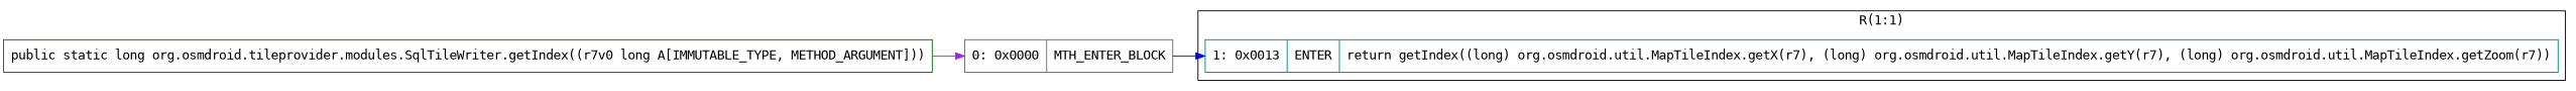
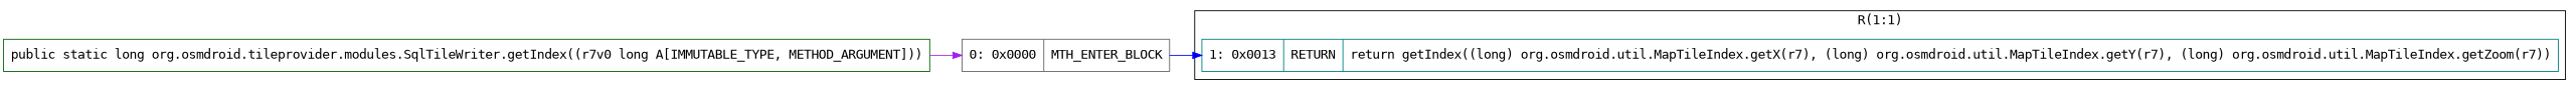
  digraph {
    rankdir=LR
    fontname="DejaVu Sans Mono"
    node [shape=record fontname="DejaVu Sans Mono"]
    edge [fontname="DejaVu Sans Mono"]
-   n1 [color=teal label="{1\:\ 0x0013|ENTER\l|return getIndex((long) org.osmdroid.util.MapTileIndex.getX(r7), (long) org.osmdroid.util.MapTileIndex.getY(r7), (long) org.osmdroid.util.MapTileIndex.getZoom(r7))\l}"]
+   n1 [color=teal label="{1\:\ 0x0013|RETURN\l|return getIndex((long) org.osmdroid.util.MapTileIndex.getX(r7), (long) org.osmdroid.util.MapTileIndex.getY(r7), (long) org.osmdroid.util.MapTileIndex.getZoom(r7))\l}"]
    n2 [color=gray40 label="{0\:\ 0x0000|MTH_ENTER_BLOCK\l}"]
    n3 [label="{public static long org.osmdroid.tileprovider.modules.SqlTileWriter.getIndex((r7v0 long A[IMMUTABLE_TYPE, METHOD_ARGUMENT])) }" color=darkgreen]
    subgraph cluster_1 {
      label="R(1:1)"
      n1
    }
    n2 -> n1 [color=blue]
    n3 -> n2 [color=purple]
  }
